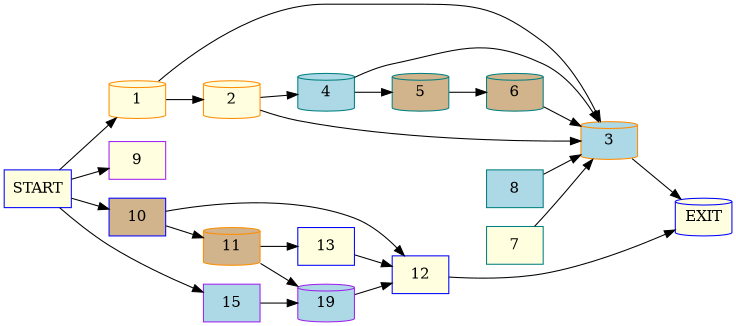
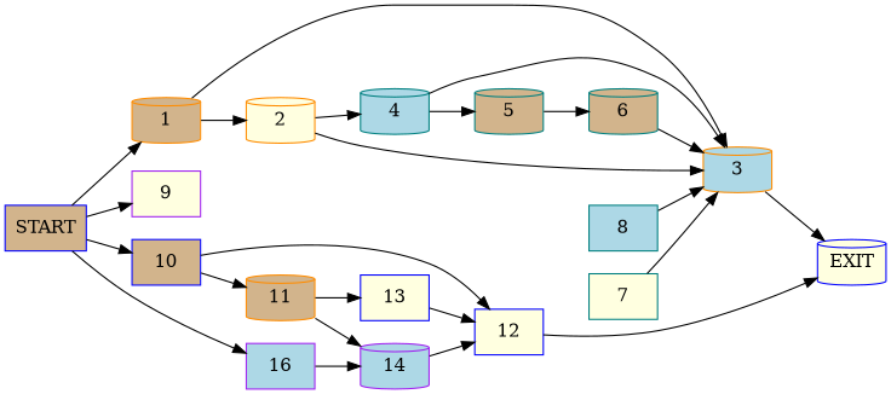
  digraph {
    rankdir=LR
    node [color=blue fillcolor=lightyellow shape=cylinder style=filled]
-   n1 [label=START shape=box]
-   1 [color=darkorange]
+   n1 [fillcolor=tan label=START shape=box]
+   1 [color=darkorange fillcolor=tan]
    9 [color=purple shape=box]
    10 [fillcolor=tan shape=box]
-   15 [color=purple fillcolor=lightblue shape=box]
+   15 [color=purple fillcolor=lightblue shape=box label=16]
    2 [color=darkorange]
    3 [color=darkorange fillcolor=lightblue]
    8 [color=teal fillcolor=lightblue shape=box]
    11 [color=darkorange fillcolor=tan]
    12 [shape=box]
-   14 [color=purple fillcolor=lightblue label=19]
+   14 [color=purple fillcolor=lightblue]
    n12 [label=EXIT]
    4 [color=teal fillcolor=lightblue]
    5 [color=teal fillcolor=tan]
    6 [color=teal fillcolor=tan]
    7 [color=teal shape=box]
    13 [shape=box]
    n1 -> 1
    n1 -> 9
    n1 -> 10
    n1 -> 15
    1 -> 2
    1 -> 3
    10 -> 11
    10 -> 12
    15 -> 14
    2 -> 3
    2 -> 4
    3 -> n12
    8 -> 3
    11 -> 14
    11 -> 13
    12 -> n12
    14 -> 12
    4 -> 3
    4 -> 5
    5 -> 6
    6 -> 3
    7 -> 3
    13 -> 12
  }
